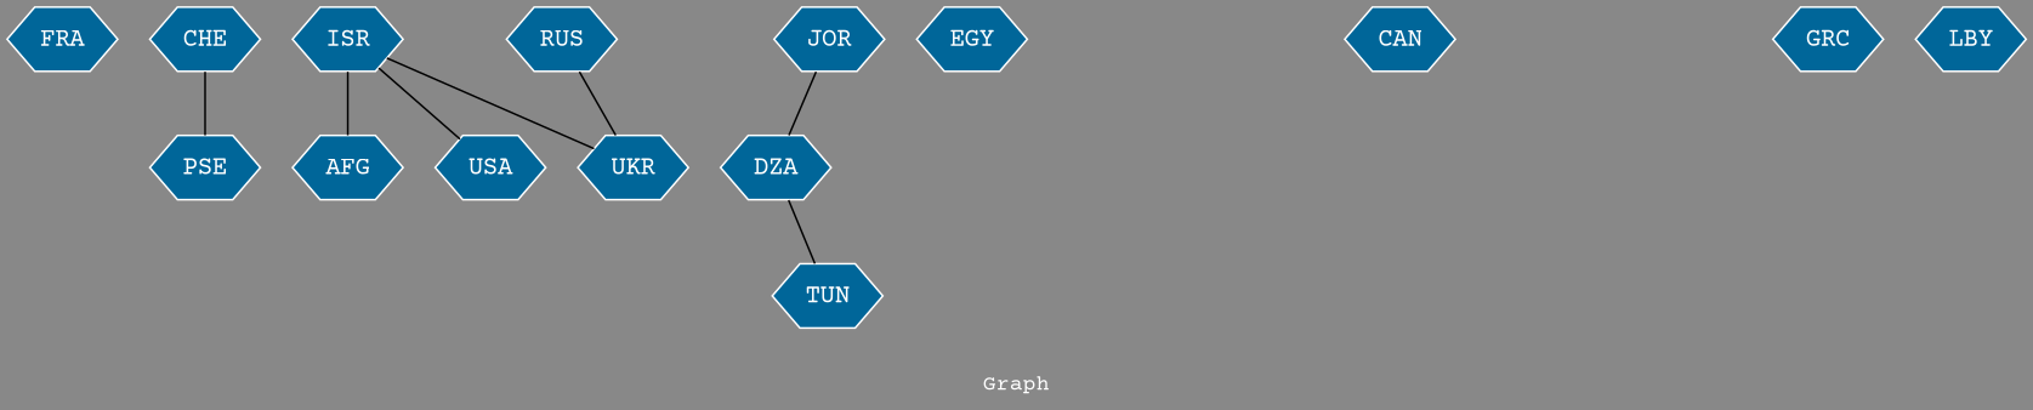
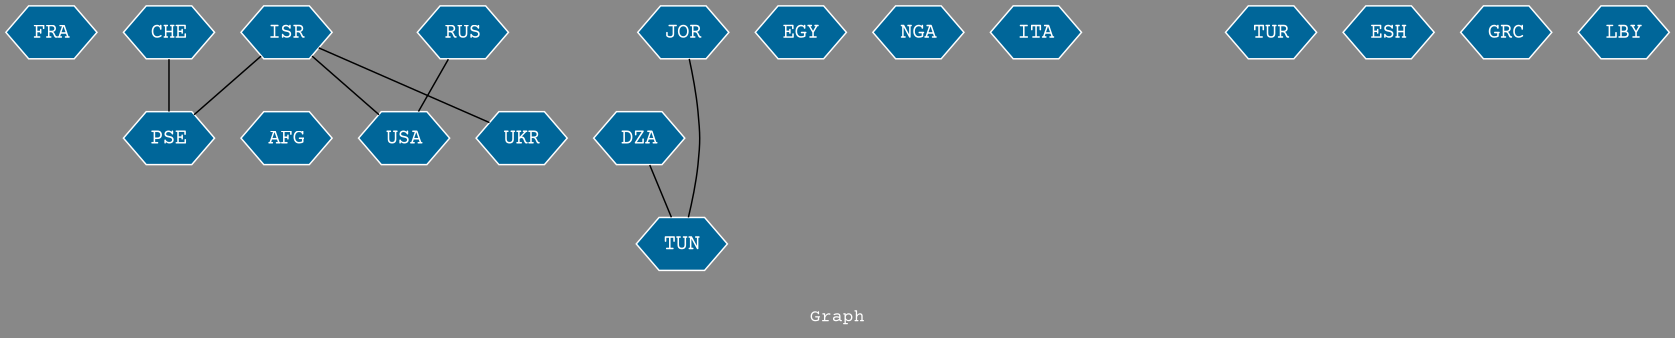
  graph {
    bgcolor="#888888"
    fontcolor=white
    fontname="Courier Prime"
    fontsize=12
    label="Graph"
    node [color=white fillcolor="#006699" fontcolor=white fontname="Courier Prime" shape=hexagon style=filled]
    edge [arrowhead=open color=black fontcolor=white fontname="Courier Prime" fontsize=12 weight=1]
    n1 [label=FRA]
    n2 [label=AFG]
    n3 [label=ISR]
    n4 [label=PSE]
    n5 [label=USA]
    n6 [label=UKR]
    n7 [label=DZA]
    n8 [label=TUN]
    n9 [label=EGY]
    n10 [label=RUS]
-   n13 [label=CAN]
+   n11 [label=NGA]
+   n12 [label=ITA]
+   n14 [label=TUR]
+   n15 [label=ESH]
    n16 [label=JOR]
    n17 [label=GRC]
    n18 [label=LBY]
    n19 [label=CHE]
-   n3 -- n2 [weight=6]
+   n3 -- n4 [weight=6]
    n3 -- n5 [weight=2]
    n3 -- n6
    n7 -- n8
-   n10 -- n6 [weight=8]
-   n16 -- n7
+   n10 -- n5 [weight=8]
+   n16 -- n8
    n19 -- n4
  }
